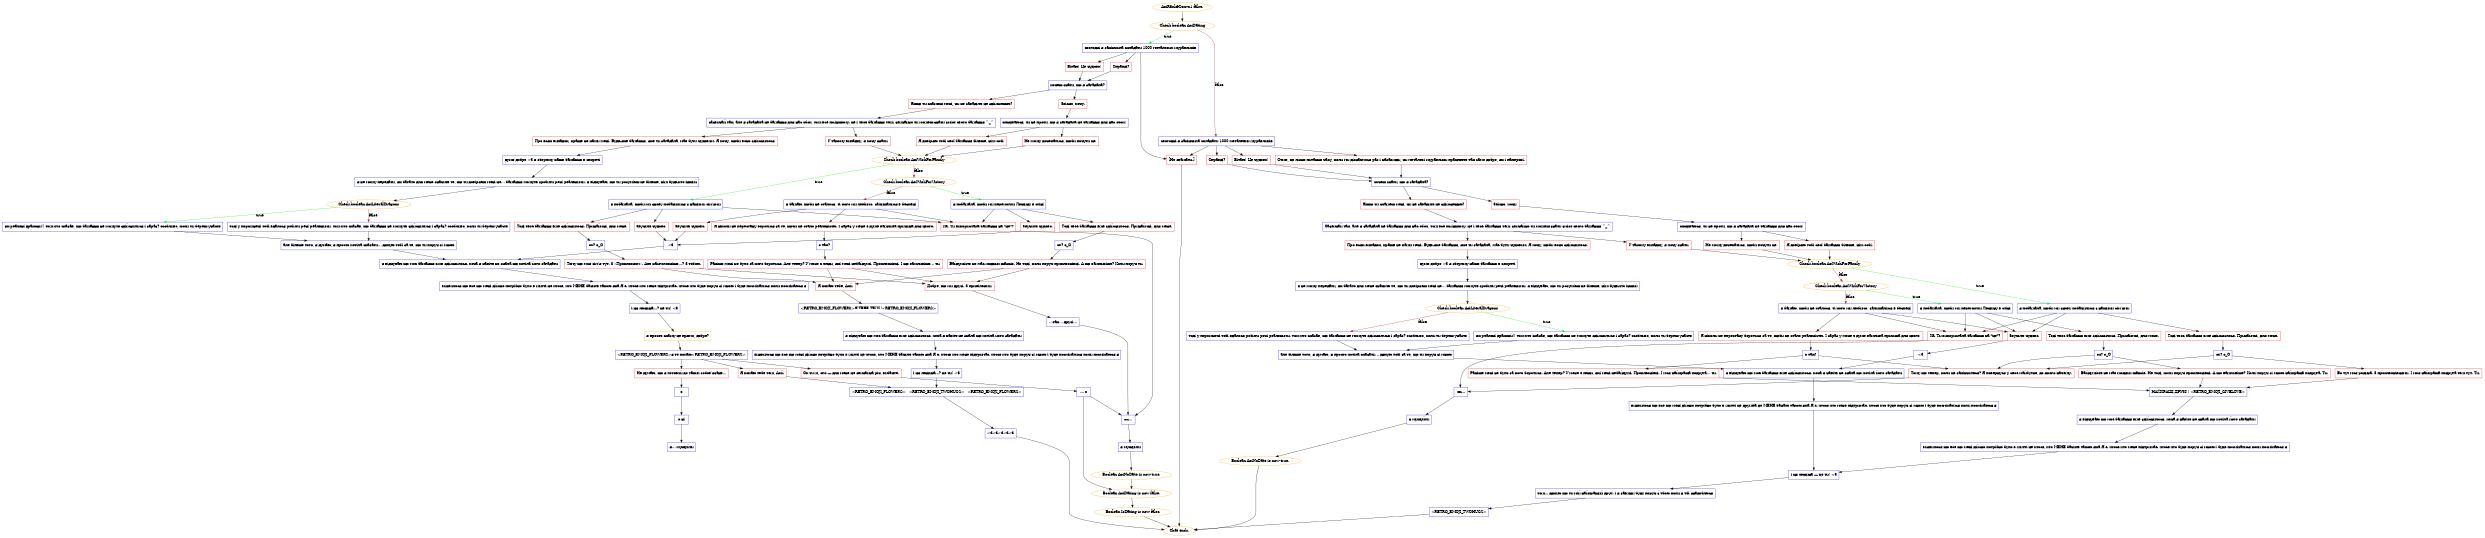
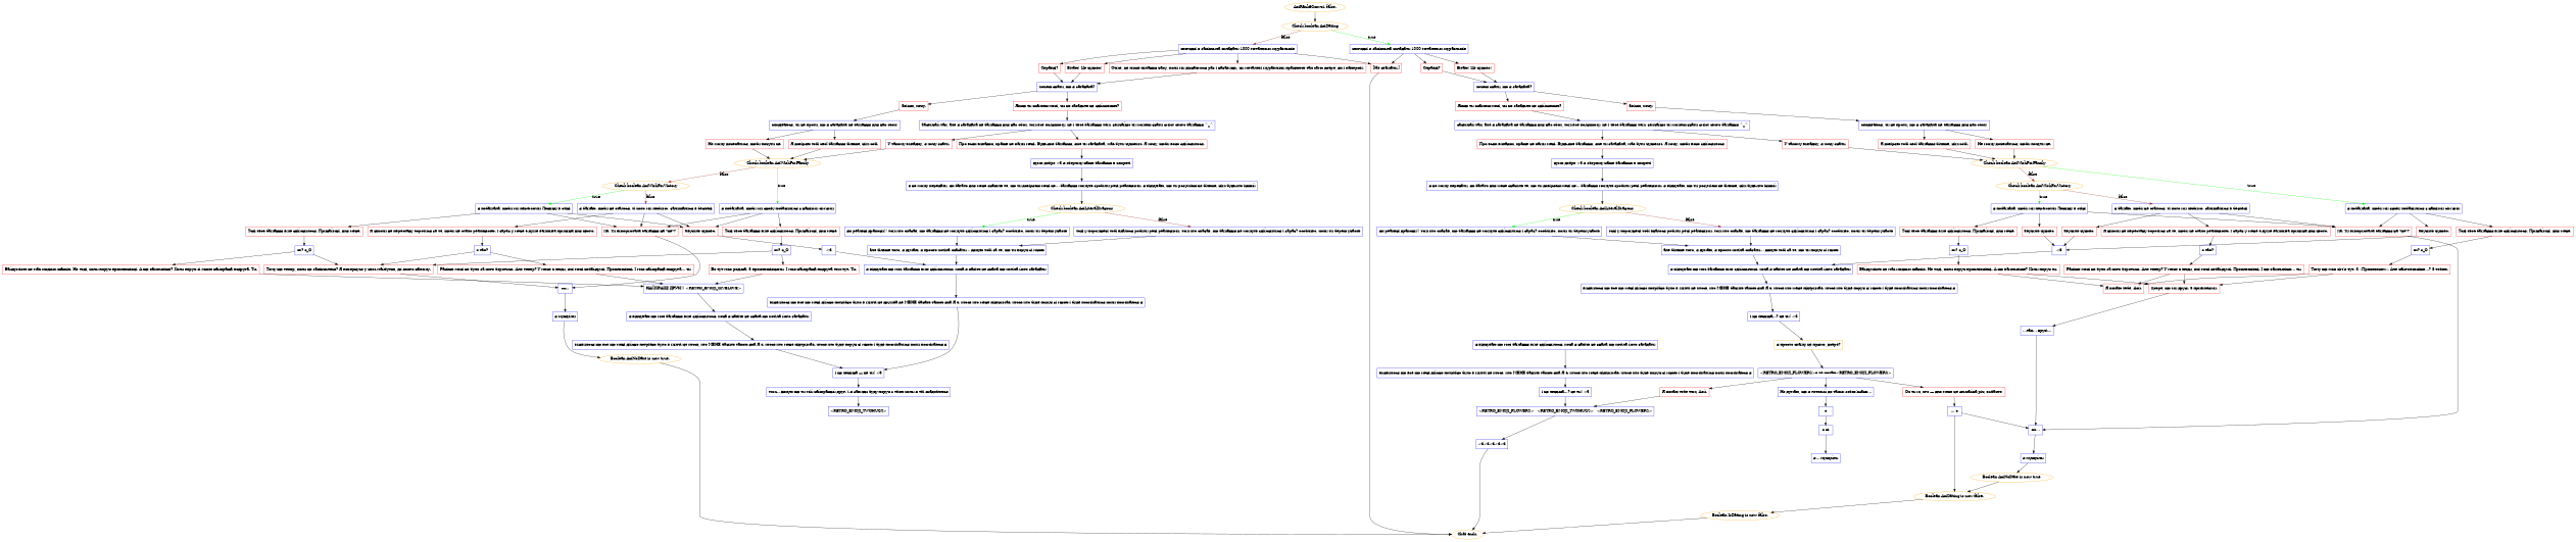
  digraph {
    node [color=blue shape=box]
    n1 [color=orange label="AoiRank6Convo1 false." shape=""]
    n2 [color=orange label="Check boolean AoiDating" shape=""]
    n3 [label="сьогодні я закінчила складати 1000 металевих журавликів"]
    n4 [label="сьогодні я закінчила складати 1000 металевих журавликів"]
    n5 [color=red label="Справді?"]
    n6 [color=red label="Вітаю! Це чудово!"]
    n7 [color=red label="[Не зважати.]"]
    n8 [color=red label="Отже, це лише питання часу, коли ми дізнаємося раз і назавжди, чи металеві журавлики працюють так само добре, як і паперові."]
    n9 [color=red label="Справді?"]
    n10 [color=red label="Вітаю! Це чудово!"]
    n11 [label="хочеш знати, що я загадала?"]
    "Chat ends." [color=orange shape=""]
    n13 [label="хочеш знати, що я загадала?"]
    n14 [color=red label="Якщо ти скажеш мені, чи не завадить це здійсненню?"]
    n15 [color=red label="Звісно, хочу."]
    n16 [color=red label="Якщо ти скажеш мені, чи не завадить це здійсненню?"]
    n17 [color=red label="Звісно, хочу."]
    n18 [label="зазвичай так, але я загадала це бажання для нас обох, тож все по-іншому. це і твоє бажання теж. звичайно ти можеш знати зміст свого бажання ^_^"]
    n19 [label="сподіваюся, ти не проти, що я загадала це бажання для нас обох!"]
    n20 [label="Зазвичай так, але я загадала це бажання для нас обох, тож все по-іншому. це і твоє бажання теж. звичайно ти можеш знати зміст свого бажання ^_^"]
    n21 [label="сподіваюся, ти не проти, що я загадала це бажання для нас обох!"]
    n22 [color=red label="Про всяк випадок, краще не кажи мені. Будь-яке бажання, яке ти загадала, має бути чудовим. Я хочу, щоби воно здійснилося."]
    n23 [color=red label="У такому випадку, я хочу знати."]
    n24 [color=red label="Я довіряю тобі свої бажання більше, ніж собі."]
    n25 [color=red label="Не можу дочекатися, щоби почути це."]
    n26 [color=red label="Про всяк випадок, краще не кажи мені. Будь-яке бажання, яке ти загадала, має бути чудовим. Я хочу, щоби воно здійснилося."]
    n27 [color=red label="У такому випадку, я хочу знати."]
    n28 [color=red label="Я довіряю тобі свої бажання більше, ніж собі."]
    n29 [color=red label="Не можу дочекатися, щоби почути це."]
    n30 [label="дуже добре <3 я збережу наше бажання в секреті"]
    n31 [color=orange label="Check boolean AoiWishForFamily" shape=""]
    n32 [label="дуже добре <3 я збережу наше бажання в секреті"]
    n33 [color=orange label="Check boolean AoiWishForFamily" shape=""]
    n34 [label="я не можу передати, як багато для мене значить те, що ти довіряєш мені це… бажання можуть зробити речі реальними. я відчуваю, що ти розумієш це більше, ніж будь-хто інший"]
    n35 [label="я побажала, щоби ми знову побачилися з нашими сім'ями"]
    n36 [color=orange label="Check boolean AoiWishForVictory" shape=""]
    n37 [label="я не можу передати, як багато для мене значить те, що ти довіряєш мені це… бажання можуть зробити речі реальними. я відчуваю, що ти розумієш це більше, ніж будь-хто інший"]
    n38 [label="я побажала, щоби ми знову побачилися з нашими сім'ями"]
    n39 [color=orange label="Check boolean AoiWishForVictory" shape=""]
    n40 [color=orange label="Check boolean AoiLiteralDragons" shape=""]
    n41 [color=red label="Тоді твоє бажання вже здійснилося. Принаймні, для мене."]
    n42 [color=red label="Звучить чудово."]
    n43 [color=red label="Ха. Ти використала бажання на *це*?"]
    n44 [label="я побажала, щоби ми перемогли Людину в стіні"]
    n45 [label="я бажаю, щоби не сталося, ті кого ми любимо, залишалися в безпеці"]
    n46 [color=orange label="Check boolean AoiLiteralDragons" shape=""]
    n47 [color=red label="Тоді твоє бажання вже здійснилося. Принаймні, для мене."]
    n48 [color=red label="Звучить чудово."]
    n49 [color=red label="Ха. Ти використала бажання на *це*?"]
    n50 [label="я побажала, щоби ми перемогли Людину в стіні"]
    n51 [label="я бажаю, щоби не сталося, ті кого ми любимо, залишалися в безпеці"]
    n52 [label="як реальні дракони!! тож хто сказав, що бажання не можуть здійснитися і зараз? особливо, коли ти береш участь"]
    n53 [label="тоді у порожнечі тобі вдалося робити речі реальними. тож хто сказав, що бажання не можуть здійснитися і зараз? особливо, коли ти береш участь"]
    n54 [label="ох? o_O"]
    n55 [label="<3"]
    n56 [label="ок…"]
    n57 [color=red label="Тоді твоє бажання вже здійснилося. Принаймні, для мене."]
    n58 [color=red label="Звучить чудово."]
    n59 [color=red label="Я ніколи не перестану боротися за те, щоби це стало реальністю. І зараз у мене є дуже важлива причина для цього."]
    n60 [color=red label="Звучить чудово."]
    n61 [label="як реальні дракони!! тож хто сказав, що бажання не можуть здійснитися і зараз? особливо, коли ти береш участь"]
    n62 [label="тоді у порожнечі тобі вдалося робити речі реальними. тож хто сказав, що бажання не можуть здійснитися і зараз? особливо, коли ти береш участь"]
    n63 [label="ох? o_O"]
    n64 [label="<3"]
    n65 [label="ок..."]
    n66 [color=red label="Тоді твоє бажання вже здійснилося. Принаймні, для мене."]
    n67 [color=red label="Я ніколи не перестану боротися за те, щоби це стало реальністю. І зараз у мене є дуже важлива причина для цього."]
    n68 [label="але більше того, я думаю, я просто хотіла сказати… дякую тобі за те, що ти поруч зі мною"]
    n69 [color=red label="Тому що моя сім'я тут. З «Прокльоном». Але найголовніше…? З тобою."]
    n70 [label="я відчуваю що моє бажання вже здійснилося. хоча я навіть не знала що хотіла його загадати"]
    n71 [label="я мушуйти"]
    n72 [label="ох? o_O"]
    n73 [label="о так?"]
    n74 [label="але більше того, я думаю, я просто хотіла сказати… дякую тобі за те, що ти поруч зі мною"]
    n75 [color=red label="Бо тут моя родина. З прокльонівцями. І моя найкраща подруга теж тут. Ти."]
    n76 [color=red label="Тому що тепер, коли це закінчиться? Я повернуся у своє майбутнє, до якого належу."]
    n77 [label="я відчуваю що моє бажання вже здійснилося. хоча я навіть не знала що хотіла його загадати"]
    n78 [label="я мушуйти"]
    n79 [label="ох? o_O"]
    n80 [label="о так?"]
    n81 [color=red label="Я кохаю тебе, Аой."]
    n82 [color=red label="Добре, що ми друзі. З привілеями."]
    n83 [label="виявилося що все що мені дійсно потрібно було в житті це хтось, хто МЕНЕ бачить такою яка Я є. хтось хто мене підтримає. хтось хто буде поруч зі мною і буде посміхатися коли посміхаюся я"]
    n84 [color=orange label="Boolean AoiNoDate is now true." shape=""]
    n85 [color=red label="Байдужість не має жодних шансів. Не тоді, коли поруч прокльонівці. А що важливіше? Коли поруч ти."]
    n86 [color=red label="Раніше мені не було за кого боротися. Але тепер? У мене є люди, які мені небайдужі. Прокльонівці. І що важливіше… ти."]
    n87 [label="НАЙКРАЩІ ДРУЗІ!! <RETRO_EMOJI_GIVELOVE>"]
    n88 [label="виявилося що все що мені дійсно потрібно було в житті це дружба де МЕНЕ бачать такою яка Я є. хтось хто мене підтримає. хтось хто буде поруч зі мною і буде посміхатися коли посміхаюся я"]
    n89 [color=orange label="Boolean AoiNoDate is now true." shape=""]
    n90 [color=red label="Байдужість не має жодних шансів. Не тоді, коли поруч прокльонівці. А що важливіше? Коли поруч зі мною найкраща подруга. Ти."]
    n91 [color=red label="Раніше мені не було за кого боротися. Але тепер? У мене є люди, які мені небайдужі. Прокльонівці. І моя найкраща подруга… ти."]
-   n92 [label="<RETRO_EMOJI_FLOWERS>Я ТЕБЕ ТЕЖ!!<RETRO_EMOJI_FLOWERS>"]
    n93 [label="…так… друзі…"]
    n94 [label="і ця людина...? це ти! <3"]
    n95 [color=orange label="Boolean AoiDating is now false." shape=""]
    n96 [label="я відчуваю що моє бажання вже здійснилося. хоча я навіть не знала що хотіла його загадати"]
    n97 [label="і ця людина — це ти! <3"]
    n98 [label="я відчуваю що моє бажання вже здійснилося. хоча я навіть не знала що хотіла його загадати"]
    n99 [color=orange label="я просто скажу це прямо, добре?"]
    n100 [color=orange label="Boolean IsDating is now false." shape=""]
    n101 [label="виявилося що все що мені дійсно потрібно було в житті це хтось, хто МЕНЕ бачить такою яка Я є. хтось хто мене підтримає. хтось хто буде поруч зі мною і буде посміхатися коли посміхаюся я"]
    n102 [label="тож... дякую що ти мій найкращий друг. і я завжди буду поруч з тбою коли я тбі знадоблюся"]
    n103 [label="виявилося що все що мені дійсно потрібно було в житті це хтось, хто МЕНЕ бачить такою яка Я є. хтось хто мене підтримає. хтось хто буде поруч зі мною і буде посміхатися коли посміхаюся я"]
    n104 [label="<RETRO_EMOJI_FLOWERS>я те кохаю<RETRO_EMOJI_FLOWERS>"]
    n105 [label="<RETRO_EMOJI_TWOHUGS>"]
    n106 [label="і ця людина...? це ти! <3"]
    n107 [color=red label="Я кохаю тебе теж, Аой."]
-   n108 [color=red label="Не думаю, що я готовий до таких зобов'язань…"]
+   n108 [label="Не думаю, що я готовий до таких зобов'язань…"]
    n109 [color=red label="Ох ти ж, ого — для мене це звичайна річ, вибачте."]
    n110 [label="<RETRO_EMOJI_FLOWERS>   <RETRO_EMOJI_TWOHUGS>   <RETRO_EMOJI_FLOWERS>"]
    n111 [label="о"]
    n112 [label="... о"]
    n113 [label="<3<3<3<3<3"]
    n114 [label="о ні"]
    n115 [label="я… мушуйти"]
    n1 -> n2
    n2 -> n3 [color=green label=true]
    n2 -> n4 [color=brown label=false]
    n3 -> n5
    n3 -> n6
    n3 -> n7
    n4 -> n7
    n4 -> n8
    n4 -> n9
    n4 -> n10
    n5 -> n11
    n6 -> n11
    n7 -> "Chat ends."
    n8 -> n13
    n9 -> n13
    n10 -> n13
    n11 -> n14
    n11 -> n15
    n13 -> n16
    n13 -> n17
    n14 -> n18
    n15 -> n19
    n16 -> n20
    n17 -> n21
    n18 -> n22
    n18 -> n23
    n19 -> n24
    n19 -> n25
    n20 -> n26
    n20 -> n27
    n21 -> n28
    n21 -> n29
    n22 -> n30
    n23 -> n31
    n24 -> n31
    n25 -> n31
    n26 -> n32
    n27 -> n33
    n28 -> n33
    n29 -> n33
    n30 -> n34
    n31 -> n35 [color=green label=true]
    n31 -> n36 [color=brown label=false]
    n32 -> n37
    n33 -> n38 [color=green label=true]
    n33 -> n39 [color=brown label=false]
    n34 -> n40
    n35 -> n41
    n35 -> n42
    n35 -> n43
    n36 -> n44 [color=green label=true]
    n36 -> n45 [color=brown label=false]
    n37 -> n46
    n38 -> n47
    n38 -> n48
    n38 -> n49
    n39 -> n50 [color=green label=true]
    n39 -> n51 [color=brown label=false]
    n40 -> n52 [color=green label=true]
    n40 -> n53 [color=brown label=false]
    n41 -> n54
    n42 -> n55
    n43 -> n56
    n44 -> n43
    n44 -> n57
    n44 -> n58
    n45 -> n43
    n45 -> n59
    n45 -> n60
    n46 -> n61 [color=green label=true]
    n46 -> n62 [color=brown label=false]
    n47 -> n63
    n48 -> n64
    n49 -> n65
    n50 -> n48
    n50 -> n49
    n50 -> n66
    n51 -> n48
    n51 -> n49
    n51 -> n67
    n52 -> n68
    n53 -> n68
    n54 -> n69
    n55 -> n70
    n56 -> n71
    n57 -> n72
    n58 -> n55
    n59 -> n73
    n60 -> n55
    n61 -> n74
    n62 -> n74
    n63 -> n75
    n63 -> n76
    n64 -> n77
    n65 -> n78
    n66 -> n79
    n67 -> n80
    n68 -> n70
    n69 -> n81
    n69 -> n82
    n70 -> n83
    n71 -> n84
    n72 -> n85
    n73 -> n86
    n74 -> n77
    n75 -> n87
    n76 -> n65
    n77 -> n88
    n78 -> n89
    n79 -> n76
    n79 -> n90
    n80 -> n76
    n80 -> n91
-   n81 -> n92
    n82 -> n93
    n83 -> n94
    n84 -> n95
    n85 -> n81
    n85 -> n82
    n86 -> n81
    n86 -> n82
    n87 -> n96
    n88 -> n97
    n89 -> "Chat ends."
    n90 -> n87
    n91 -> n87
-   n92 -> n98
    n93 -> n56
    n94 -> n99
    n95 -> n100
    n96 -> n101
    n97 -> n102
    n98 -> n103
    n99 -> n104
    n100 -> "Chat ends."
    n101 -> n97
    n102 -> n105
    n103 -> n106
    n104 -> n107
    n104 -> n108
    n104 -> n109
-   n105 -> "Chat ends."
    n106 -> n110
    n107 -> n110
    n108 -> n111
    n109 -> n112
    n110 -> n113
    n111 -> n114
    n112 -> n56
    n112 -> n95
    n113 -> "Chat ends."
    n114 -> n115
  }
